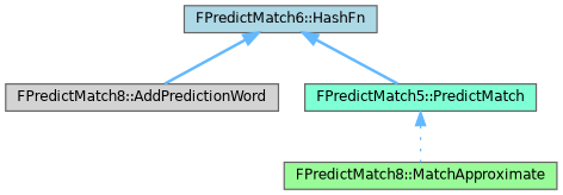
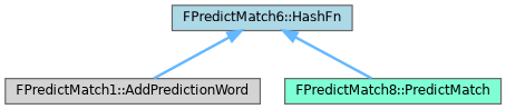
  digraph {
    rankdir=TB
    node [color=grey40 fontname=Helvetica fontsize=10 shape=box style=filled]
    edge [color=steelblue1 dir=back fontname=Helvetica fontsize=10 labelfontname=Helvetica labelfontsize=10 style=bold]
    n1 [color=gray40 fillcolor=lightblue fontcolor=black height=0.2 label="FPredictMatch6::HashFn" width=0.4]
-   n2 [fillcolor=lightgrey height=0.2 label="FPredictMatch8::AddPredictionWord" width=0.4]
-   n3 [fillcolor=aquamarine height=0.2 label="FPredictMatch5::PredictMatch" width=0.4]
-   n4 [fillcolor=palegreen height=0.2 label="FPredictMatch8::MatchApproximate" width=0.4]
+   n2 [fillcolor=lightgrey height=0.2 label="FPredictMatch1::AddPredictionWord" width=0.4]
+   n3 [fillcolor=aquamarine height=0.2 label="FPredictMatch8::PredictMatch" width=0.4]
    n1 -> n2
    n1 -> n3
-   n3 -> n4 [style=dotted]
  }
